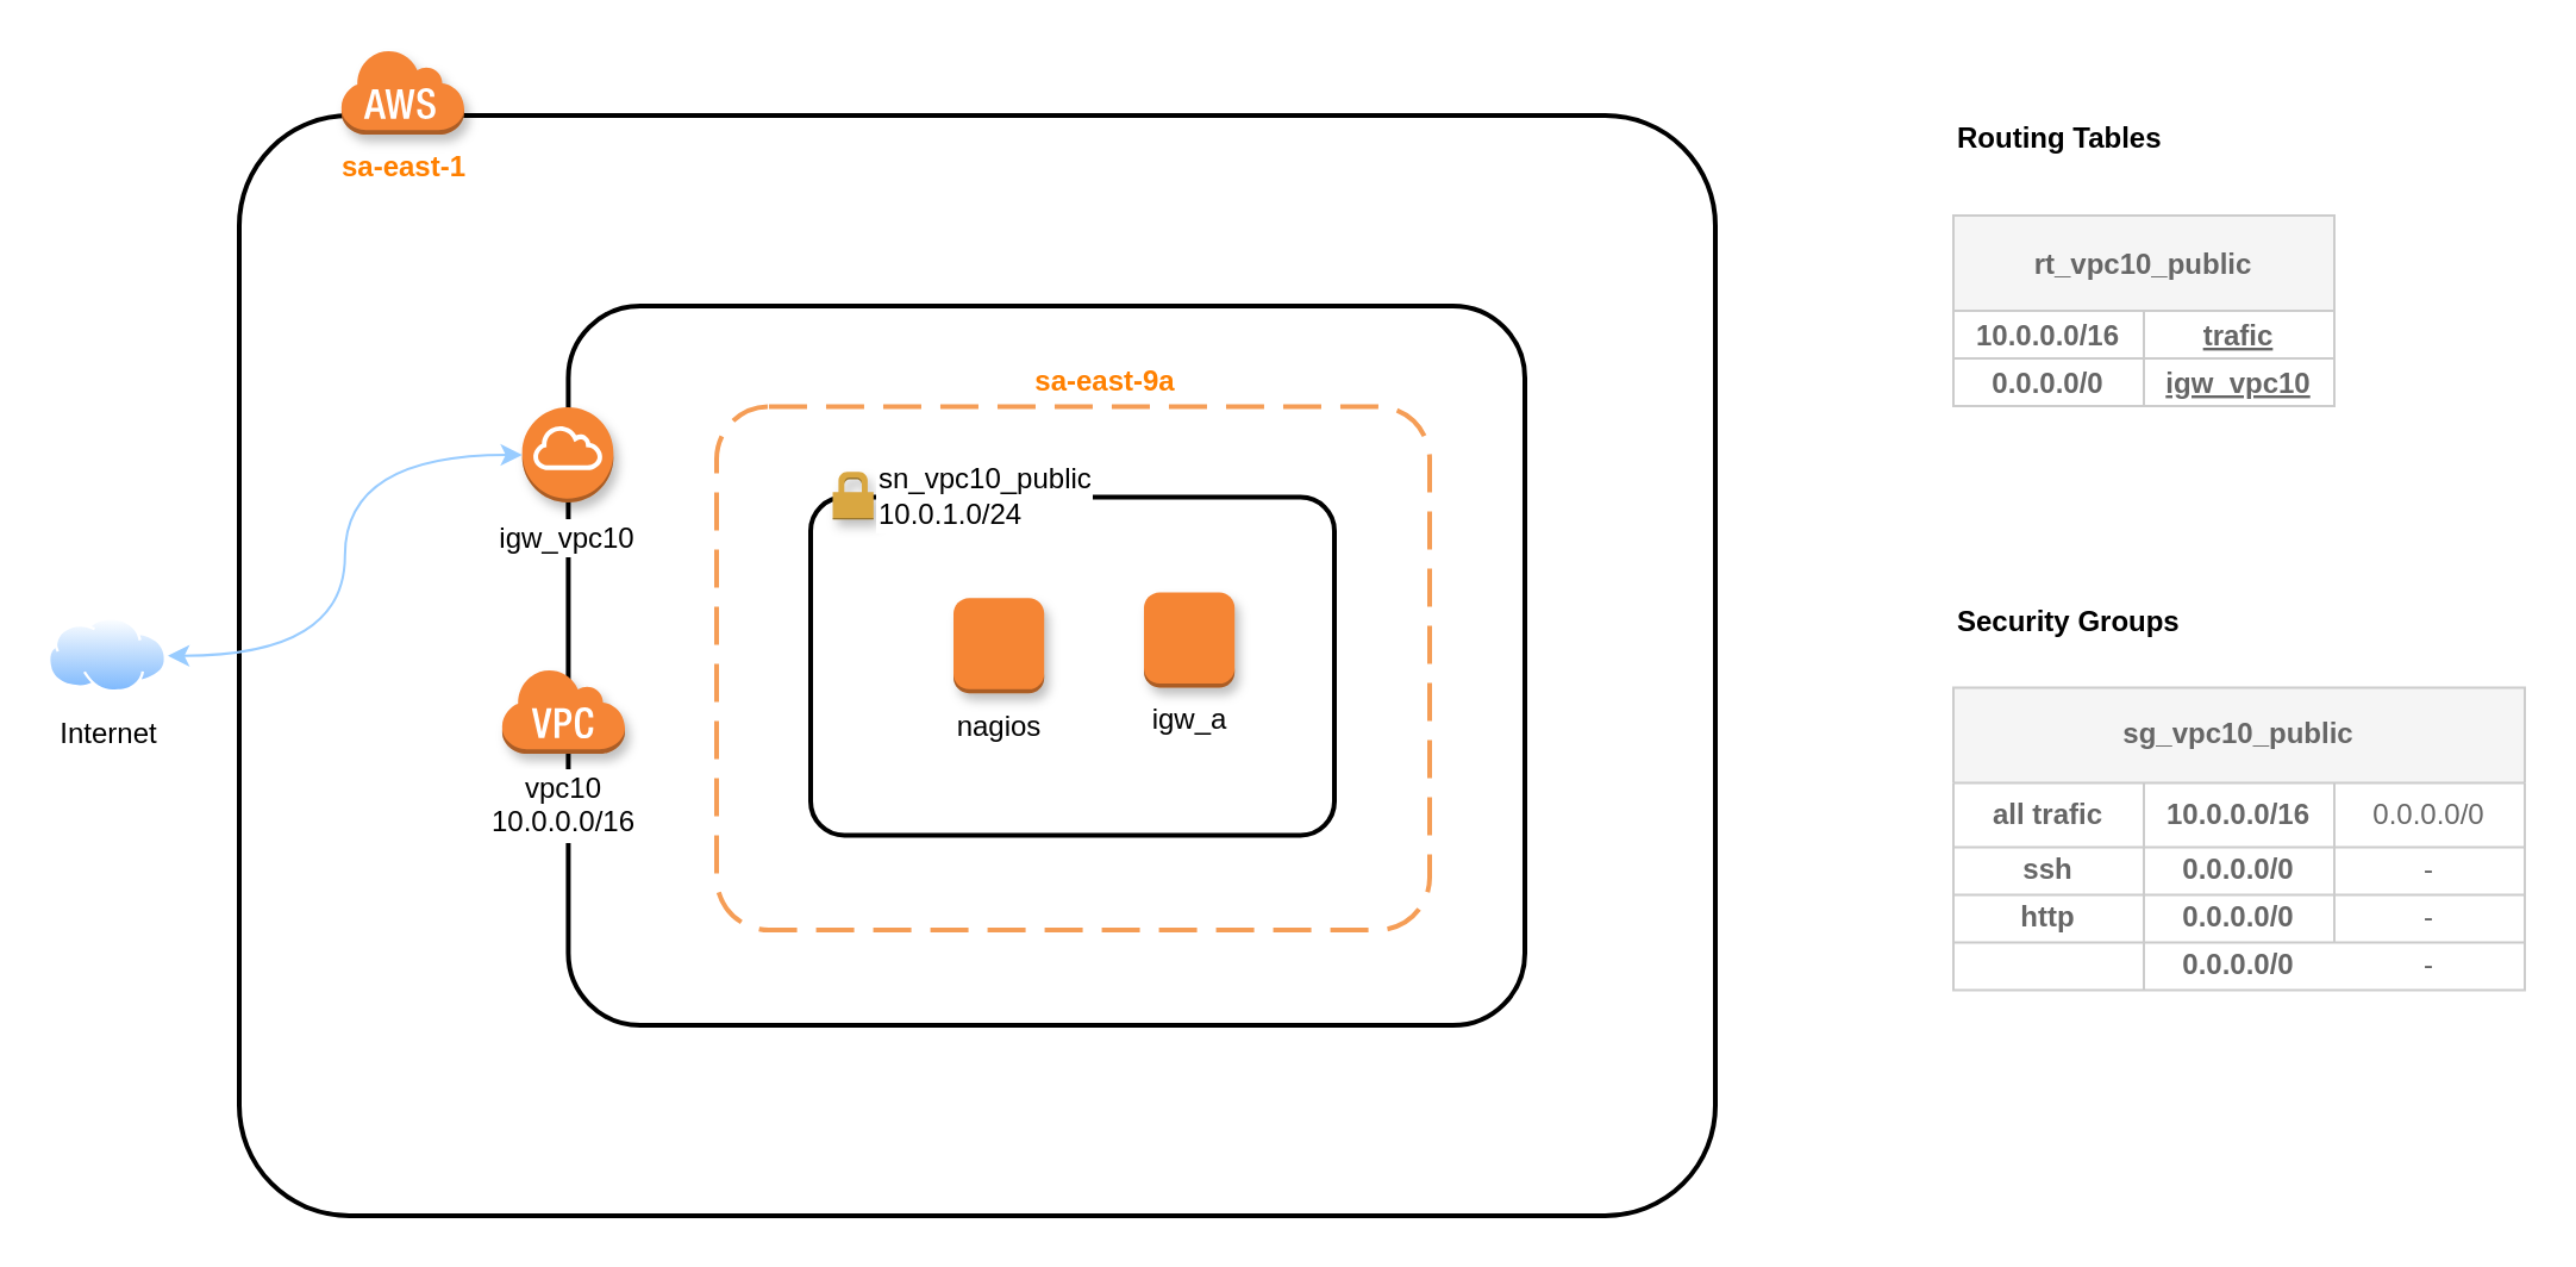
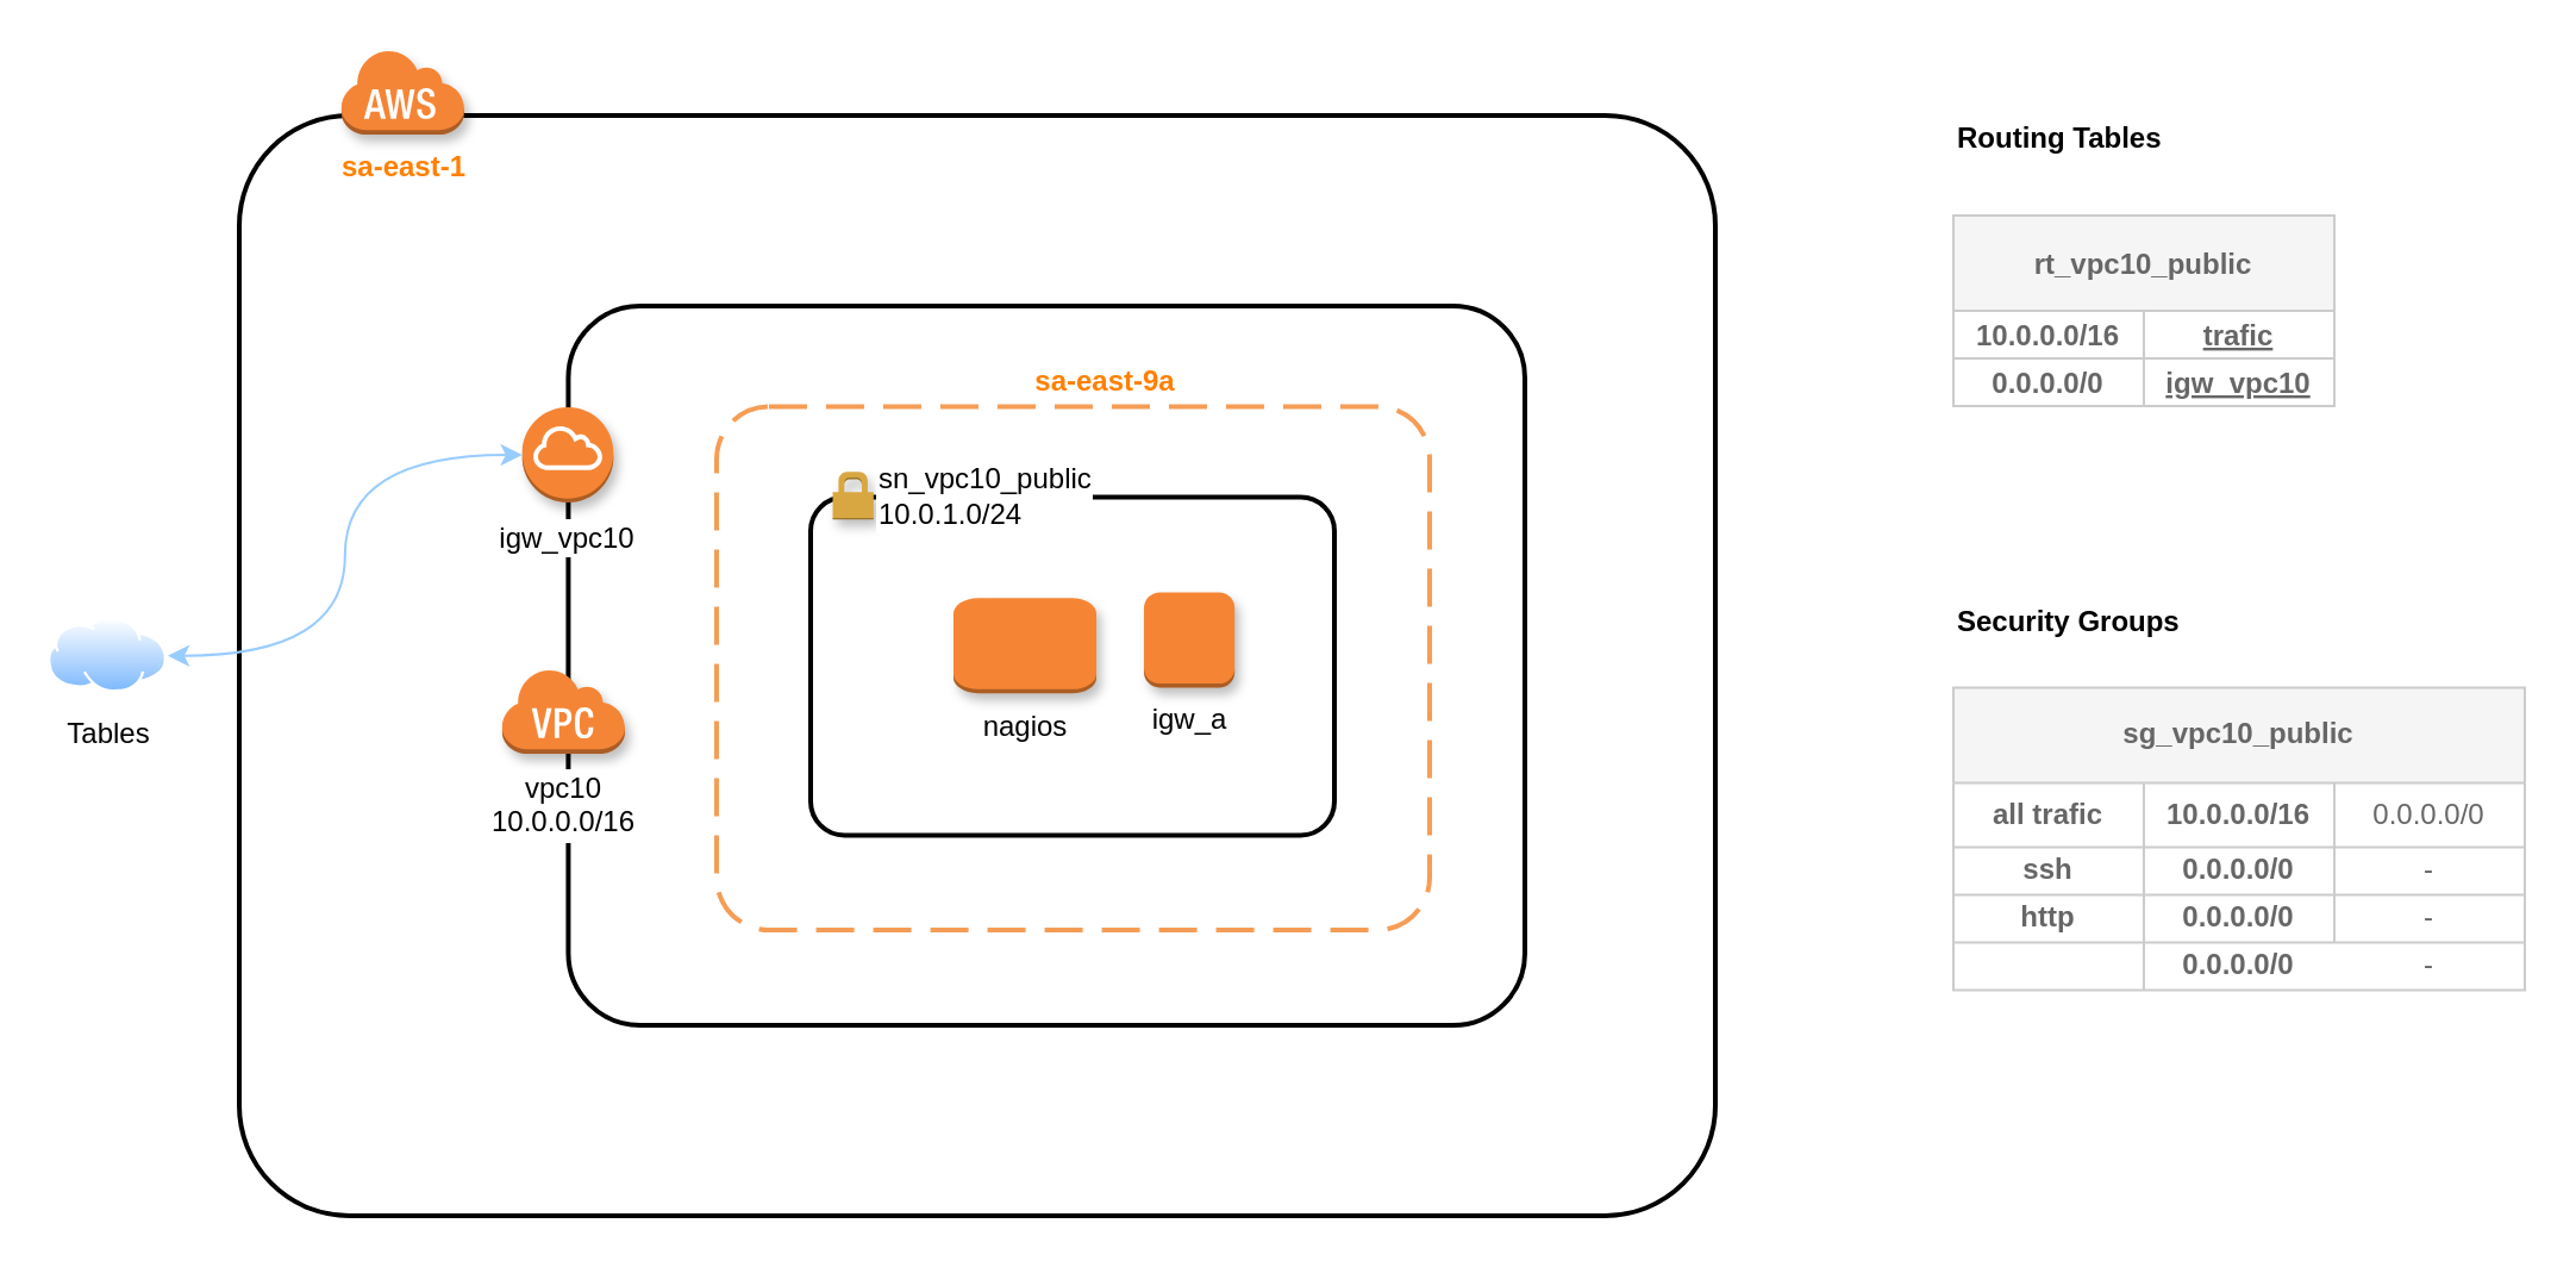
  <mxCell id="0" />
  <mxCell id="1" parent="0" />
  <mxCell id="2" value="" style="rounded=1;arcSize=10;dashed=0;fillColor=none;gradientColor=none;strokeWidth=2;" parent="1" vertex="1"><mxGeometry x="100" y="48" width="620" height="462" as="geometry" /></mxCell>
  <mxCell id="3" value="" style="rounded=1;arcSize=10;dashed=0;fillColor=none;gradientColor=none;strokeWidth=2;" parent="1" vertex="1"><mxGeometry x="238.21" y="128" width="401.79" height="302" as="geometry" /></mxCell>
  <mxCell id="4" value="" style="rounded=1;arcSize=10;dashed=1;strokeColor=#F59D56;fillColor=none;gradientColor=none;dashPattern=8 4;strokeWidth=2;" parent="1" vertex="1"><mxGeometry x="300.5" y="170.25" width="299.5" height="219.75" as="geometry" /></mxCell>
  <mxCell id="5" value="" style="rounded=1;arcSize=10;dashed=0;fillColor=none;gradientColor=none;strokeWidth=2;" parent="1" vertex="1"><mxGeometry x="340" y="208.25" width="220" height="142" as="geometry" /></mxCell>
  <mxCell id="6" value="&lt;span&gt;vpc10&lt;/span&gt;&lt;span&gt;&lt;br&gt;10.0.0.0/16&lt;/span&gt;" style="dashed=0;html=1;shape=mxgraph.aws3.virtual_private_cloud;fillColor=#F58536;gradientColor=none;dashed=0;labelPosition=center;verticalLabelPosition=bottom;align=center;verticalAlign=top;labelBackgroundColor=#ffffff;labelBorderColor=#FFFFFF;shadow=1;" parent="1" vertex="1"><mxGeometry x="210" y="280" width="52" height="36" as="geometry" /></mxCell>
  <mxCell id="7" value="&lt;font color=&quot;#ff8000&quot;&gt;&lt;b&gt;sa-east-1&lt;/b&gt;&lt;/font&gt;" style="dashed=0;html=1;shape=mxgraph.aws3.cloud;fillColor=#F58536;gradientColor=none;dashed=0;shadow=1;labelPosition=center;verticalLabelPosition=bottom;align=center;verticalAlign=top;" parent="1" vertex="1"><mxGeometry x="142.5" y="20" width="52" height="36" as="geometry" /></mxCell>
  <mxCell id="8" value="&lt;span style=&quot;text-align: left&quot;&gt;sn_vpc10_public&lt;br&gt;10.0.1.0/24&lt;/span&gt;" style="dashed=0;html=1;shape=mxgraph.aws3.permissions;fillColor=#D9A741;gradientColor=none;dashed=0;shadow=1;labelPosition=right;verticalLabelPosition=middle;align=left;verticalAlign=middle;labelBackgroundColor=#ffffff;labelBorderColor=#FFFFFF;" parent="1" vertex="1"><mxGeometry x="349.27" y="197.63" width="17.14" height="20" as="geometry" /></mxCell>
  <mxCell id="9" value="sa-east-9a" style="text;html=1;strokeColor=none;fillColor=none;align=center;verticalAlign=middle;whiteSpace=wrap;rounded=0;fontStyle=1;fontColor=#FF8000;" parent="1" vertex="1"><mxGeometry x="309.17" y="150.25" width="310" height="20" as="geometry" /></mxCell>
  <mxCell id="10" value="&lt;span&gt;igw_vpc10&lt;/span&gt;" style="outlineConnect=0;dashed=0;verticalLabelPosition=bottom;verticalAlign=top;align=center;html=1;shape=mxgraph.aws3.internet_gateway;fillColor=#F58534;gradientColor=none;fontColor=#000000;fontSize=12;labelBackgroundColor=#ffffff;whiteSpace=wrap;labelBorderColor=#FFFFFF;shadow=1;" parent="1" vertex="1"><mxGeometry x="218.84" y="170.5" width="38.33" height="40" as="geometry" /></mxCell>
- <mxCell id="11" value="Internet" style="aspect=fixed;perimeter=ellipsePerimeter;html=1;align=center;shadow=0;dashed=0;spacingTop=3;image;image=img/lib/active_directory/internet_cloud.svg;fontSize=12;fontColor=#000000;" parent="1" vertex="1"><mxGeometry x="20" y="259.12" width="50" height="31.5" as="geometry" /></mxCell>
- <mxCell id="12" value="nagios" style="outlineConnect=0;dashed=0;verticalLabelPosition=bottom;verticalAlign=top;align=center;html=1;shape=mxgraph.aws3.instance;fillColor=#F58534;shadow=1;sketch=0;" parent="1" vertex="1"><mxGeometry x="400" y="250.62" width="38.1" height="40" as="geometry" /></mxCell>
+ <mxCell id="11" value="Tables" style="aspect=fixed;perimeter=ellipsePerimeter;html=1;align=center;shadow=0;dashed=0;spacingTop=3;image;image=img/lib/active_directory/internet_cloud.svg;fontSize=12;fontColor=#000000;" parent="1" vertex="1"><mxGeometry x="20" y="259.12" width="50" height="31.5" as="geometry" /></mxCell>
+ <mxCell id="12" value="nagios" style="outlineConnect=0;dashed=0;verticalLabelPosition=bottom;verticalAlign=top;align=center;html=1;shape=mxgraph.aws3.instance;fillColor=#F58534;shadow=1;sketch=0;" parent="1" vertex="1"><mxGeometry x="400" y="250.62" width="60" height="40" as="geometry" /></mxCell>
  <mxCell id="13" value="igw_a" style="outlineConnect=0;dashed=0;verticalLabelPosition=bottom;verticalAlign=top;align=center;html=1;shape=mxgraph.aws3.instance;fillColor=#F58534;shadow=1;sketch=0;" parent="1" vertex="1"><mxGeometry x="480" y="248.25" width="38.1" height="40" as="geometry" /></mxCell>
  <mxCell id="14" style="edgeStyle=orthogonalEdgeStyle;rounded=0;orthogonalLoop=1;jettySize=auto;html=1;exitX=1;exitY=0.5;exitDx=0;exitDy=0;entryX=0;entryY=0.5;entryDx=0;entryDy=0;entryPerimeter=0;fillColor=#0050ef;startArrow=classic;startFill=1;endArrow=classic;endFill=1;elbow=vertical;curved=1;strokeColor=#99CCFF;" parent="1" source="11" target="10" edge="1"><mxGeometry relative="1" as="geometry"><mxPoint x="180" y="253.992" as="sourcePoint" /><mxPoint x="147.25" y="440.13" as="targetPoint" /></mxGeometry></mxCell>
  <mxCell id="15" value="Routing Tables" style="text;html=1;strokeColor=none;fillColor=none;align=left;verticalAlign=middle;whiteSpace=wrap;rounded=1;fontStyle=1;shadow=1;sketch=0;glass=0;" parent="1" vertex="1"><mxGeometry x="820" y="48" width="174" height="20" as="geometry" /></mxCell>
  <mxCell id="16" value="Security Groups" style="text;html=1;strokeColor=none;fillColor=none;align=left;verticalAlign=middle;whiteSpace=wrap;rounded=1;fontStyle=1;shadow=1;sketch=0;glass=0;" parent="1" vertex="1"><mxGeometry x="820" y="250.62" width="174" height="20" as="geometry" /></mxCell>
  <mxCell id="17" value="rt_vpc10_public" style="shape=table;startSize=40;container=1;collapsible=1;childLayout=tableLayout;fixedRows=1;rowLines=0;fontStyle=1;align=center;resizeLast=1;fillColor=#f5f5f5;strokeColor=#CCCCCC;spacingLeft=0;fontColor=#666666;" parent="1" vertex="1"><mxGeometry x="820" y="90" width="160" height="80" as="geometry"><mxRectangle x="1010" y="180" width="60" height="30" as="alternateBounds" /></mxGeometry></mxCell>
  <mxCell id="18" value="" style="shape=partialRectangle;collapsible=0;dropTarget=0;pointerEvents=0;fillColor=none;top=0;left=0;bottom=1;right=0;points=[[0,0.5],[1,0.5]];portConstraint=eastwest;strokeColor=#CCCCCC;align=center;spacingLeft=0;fontColor=#666666;" parent="17" vertex="1"><mxGeometry y="40" width="160" height="20" as="geometry" /></mxCell>
  <mxCell id="19" value="10.0.0.0/16" style="shape=partialRectangle;connectable=0;fillColor=none;top=0;left=0;bottom=0;right=0;fontStyle=1;overflow=hidden;strokeColor=#CCCCCC;align=center;spacingLeft=0;fontColor=#666666;" parent="18" vertex="1"><mxGeometry width="80" height="20" as="geometry" /></mxCell>
  <mxCell id="20" value="trafic" style="shape=partialRectangle;connectable=0;fillColor=none;top=0;left=0;bottom=0;right=0;align=center;spacingLeft=0;fontStyle=5;overflow=hidden;strokeColor=#CCCCCC;fontColor=#666666;" parent="18" vertex="1"><mxGeometry x="80" width="80" height="20" as="geometry" /></mxCell>
  <mxCell id="21" value="" style="shape=partialRectangle;collapsible=0;dropTarget=0;pointerEvents=0;fillColor=none;top=0;left=0;bottom=1;right=0;points=[[0,0.5],[1,0.5]];portConstraint=eastwest;strokeColor=#CCCCCC;align=center;spacingLeft=0;fontColor=#666666;" parent="17" vertex="1"><mxGeometry y="60" width="160" height="20" as="geometry" /></mxCell>
  <mxCell id="22" value="0.0.0.0/0" style="shape=partialRectangle;connectable=0;fillColor=none;top=0;left=0;bottom=0;right=0;fontStyle=1;overflow=hidden;strokeColor=#CCCCCC;align=center;spacingLeft=0;fontColor=#666666;" parent="21" vertex="1"><mxGeometry width="80" height="20" as="geometry" /></mxCell>
  <mxCell id="23" value="igw_vpc10" style="shape=partialRectangle;connectable=0;fillColor=none;top=0;left=0;bottom=0;right=0;align=center;spacingLeft=0;fontStyle=5;overflow=hidden;strokeColor=#CCCCCC;fontColor=#666666;" parent="21" vertex="1"><mxGeometry x="80" width="80" height="20" as="geometry" /></mxCell>
  <mxCell id="24" value="sg_vpc10_public" style="shape=table;html=1;whiteSpace=wrap;startSize=40;container=1;collapsible=0;childLayout=tableLayout;strokeColor=#CCCCCC;fillColor=#f5f5f5;align=center;fontStyle=1;spacingLeft=0;fontColor=#666666;" parent="1" vertex="1"><mxGeometry x="820" y="288.25" width="240" height="127.01" as="geometry" /></mxCell>
  <mxCell id="25" value="" style="shape=partialRectangle;html=1;whiteSpace=wrap;collapsible=0;dropTarget=0;pointerEvents=0;fillColor=none;top=0;left=0;bottom=0;right=0;points=[[0,0.5],[1,0.5]];portConstraint=eastwest;spacingLeft=0;align=center;fontColor=#666666;" parent="24" vertex="1"><mxGeometry y="40" width="240" height="27" as="geometry" /></mxCell>
  <mxCell id="26" value="&lt;span style=&quot;font-weight: 700;&quot;&gt;all trafic&lt;/span&gt;" style="shape=partialRectangle;html=1;whiteSpace=wrap;connectable=0;fillColor=none;top=0;left=0;bottom=0;right=0;overflow=hidden;spacingLeft=0;align=center;fontColor=#666666;" parent="25" vertex="1"><mxGeometry width="80" height="27" as="geometry" /></mxCell>
  <mxCell id="27" value="&lt;span style=&quot;font-weight: 700&quot;&gt;10.0.0.0/16&lt;/span&gt;&lt;span style=&quot;font-weight: 700&quot;&gt;&lt;br&gt;&lt;/span&gt;" style="shape=partialRectangle;html=1;whiteSpace=wrap;connectable=0;fillColor=none;top=0;left=0;bottom=0;right=0;overflow=hidden;spacingLeft=0;align=center;fontColor=#666666;" parent="25" vertex="1"><mxGeometry x="80" width="80" height="27" as="geometry" /></mxCell>
  <mxCell id="28" value="0.0.0.0/0" style="shape=partialRectangle;html=1;whiteSpace=wrap;connectable=0;fillColor=none;top=0;left=0;bottom=0;right=0;overflow=hidden;spacingLeft=0;align=center;fontColor=#666666;" parent="25" vertex="1"><mxGeometry x="160" width="80" height="27" as="geometry" /></mxCell>
  <mxCell id="29" value="" style="shape=partialRectangle;html=1;whiteSpace=wrap;collapsible=0;dropTarget=0;pointerEvents=0;fillColor=none;top=0;left=0;bottom=0;right=0;points=[[0,0.5],[1,0.5]];portConstraint=eastwest;spacingLeft=0;align=center;fontColor=#666666;" parent="24" vertex="1"><mxGeometry y="67" width="240" height="20" as="geometry" /></mxCell>
  <mxCell id="30" value="&lt;span style=&quot;font-weight: 700;&quot;&gt;ssh&lt;/span&gt;" style="shape=partialRectangle;html=1;whiteSpace=wrap;connectable=0;fillColor=none;top=0;left=0;bottom=0;right=0;overflow=hidden;spacingLeft=0;align=center;fontColor=#666666;" parent="29" vertex="1"><mxGeometry width="80" height="20" as="geometry" /></mxCell>
  <mxCell id="31" value="&lt;span style=&quot;font-weight: 700;&quot;&gt;0.0.0.0/0&lt;/span&gt;" style="shape=partialRectangle;html=1;whiteSpace=wrap;connectable=0;fillColor=none;top=0;left=0;bottom=0;right=0;overflow=hidden;spacingLeft=0;align=center;fontColor=#666666;" parent="29" vertex="1"><mxGeometry x="80" width="80" height="20" as="geometry" /></mxCell>
  <mxCell id="32" value="-" style="shape=partialRectangle;html=1;whiteSpace=wrap;connectable=0;fillColor=none;top=0;left=0;bottom=0;right=0;overflow=hidden;spacingLeft=0;align=center;fontColor=#666666;" parent="29" vertex="1"><mxGeometry x="160" width="80" height="20" as="geometry" /></mxCell>
  <mxCell id="33" value="" style="shape=partialRectangle;html=1;whiteSpace=wrap;collapsible=0;dropTarget=0;pointerEvents=0;fillColor=none;top=0;left=0;bottom=0;right=0;points=[[0,0.5],[1,0.5]];portConstraint=eastwest;spacingLeft=0;align=center;fontColor=#666666;" parent="24" vertex="1"><mxGeometry y="87" width="240" height="20" as="geometry" /></mxCell>
  <mxCell id="34" value="&lt;span style=&quot;font-weight: 700;&quot;&gt;http&lt;/span&gt;" style="shape=partialRectangle;html=1;whiteSpace=wrap;connectable=0;fillColor=none;top=0;left=0;bottom=0;right=0;overflow=hidden;spacingLeft=0;align=center;fontColor=#666666;" parent="33" vertex="1"><mxGeometry width="80" height="20" as="geometry" /></mxCell>
  <mxCell id="35" value="&lt;span style=&quot;font-weight: 700;&quot;&gt;0.0.0.0/0&lt;/span&gt;" style="shape=partialRectangle;html=1;whiteSpace=wrap;connectable=0;fillColor=none;top=0;left=0;bottom=0;right=0;overflow=hidden;spacingLeft=0;align=center;fontColor=#666666;" parent="33" vertex="1"><mxGeometry x="80" width="80" height="20" as="geometry" /></mxCell>
  <mxCell id="36" value="-" style="shape=partialRectangle;html=1;whiteSpace=wrap;connectable=0;fillColor=none;top=0;left=0;bottom=0;right=0;overflow=hidden;spacingLeft=0;align=center;fontColor=#666666;" parent="33" vertex="1"><mxGeometry x="160" width="80" height="20" as="geometry" /></mxCell>
  <mxCell id="37" value="" style="shape=partialRectangle;html=1;whiteSpace=wrap;collapsible=0;dropTarget=0;pointerEvents=0;fillColor=none;top=0;left=0;bottom=0;right=0;points=[[0,0.5],[1,0.5]];portConstraint=eastwest;spacingLeft=0;align=center;fontColor=#666666;" parent="24" vertex="1"><mxGeometry y="107" width="240" height="20" as="geometry" /></mxCell>
  <mxCell id="38" value="&lt;span style=&quot;font-weight: 700;&quot;&gt;0.0.0.0/0&lt;/span&gt;" style="shape=partialRectangle;html=1;whiteSpace=wrap;connectable=0;fillColor=none;top=0;left=0;bottom=0;right=0;overflow=hidden;spacingLeft=0;align=center;fontColor=#666666;" parent="37" vertex="1"><mxGeometry x="80" width="80" height="20" as="geometry" /></mxCell>
  <mxCell id="39" value="-" style="shape=partialRectangle;html=1;whiteSpace=wrap;connectable=0;fillColor=none;top=0;left=0;bottom=0;right=0;overflow=hidden;spacingLeft=0;align=center;fontColor=#666666;" parent="37" vertex="1"><mxGeometry x="160" width="80" height="20" as="geometry" /></mxCell>
